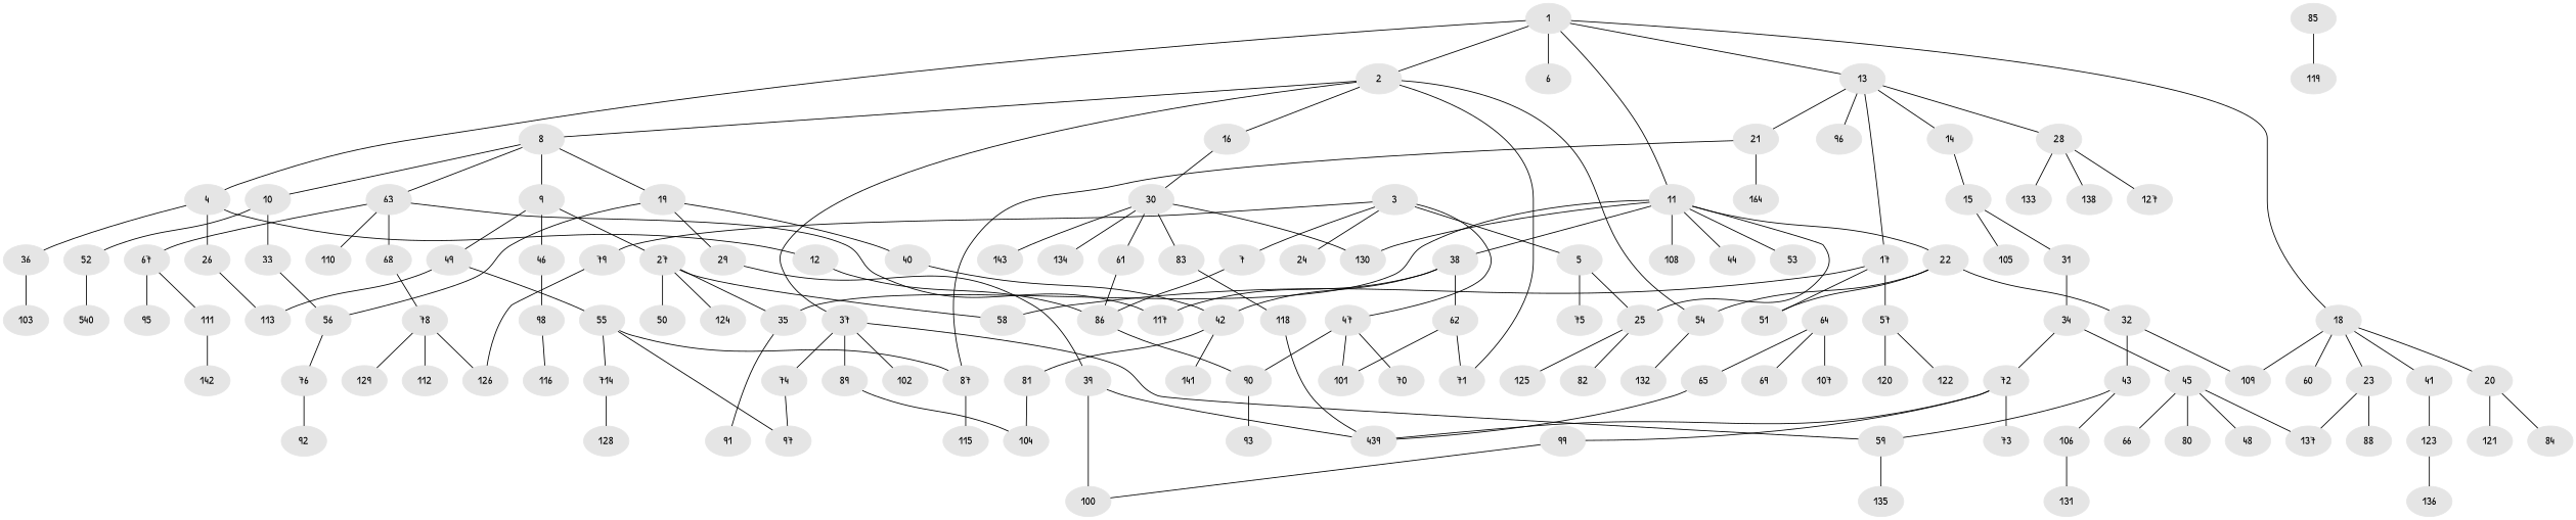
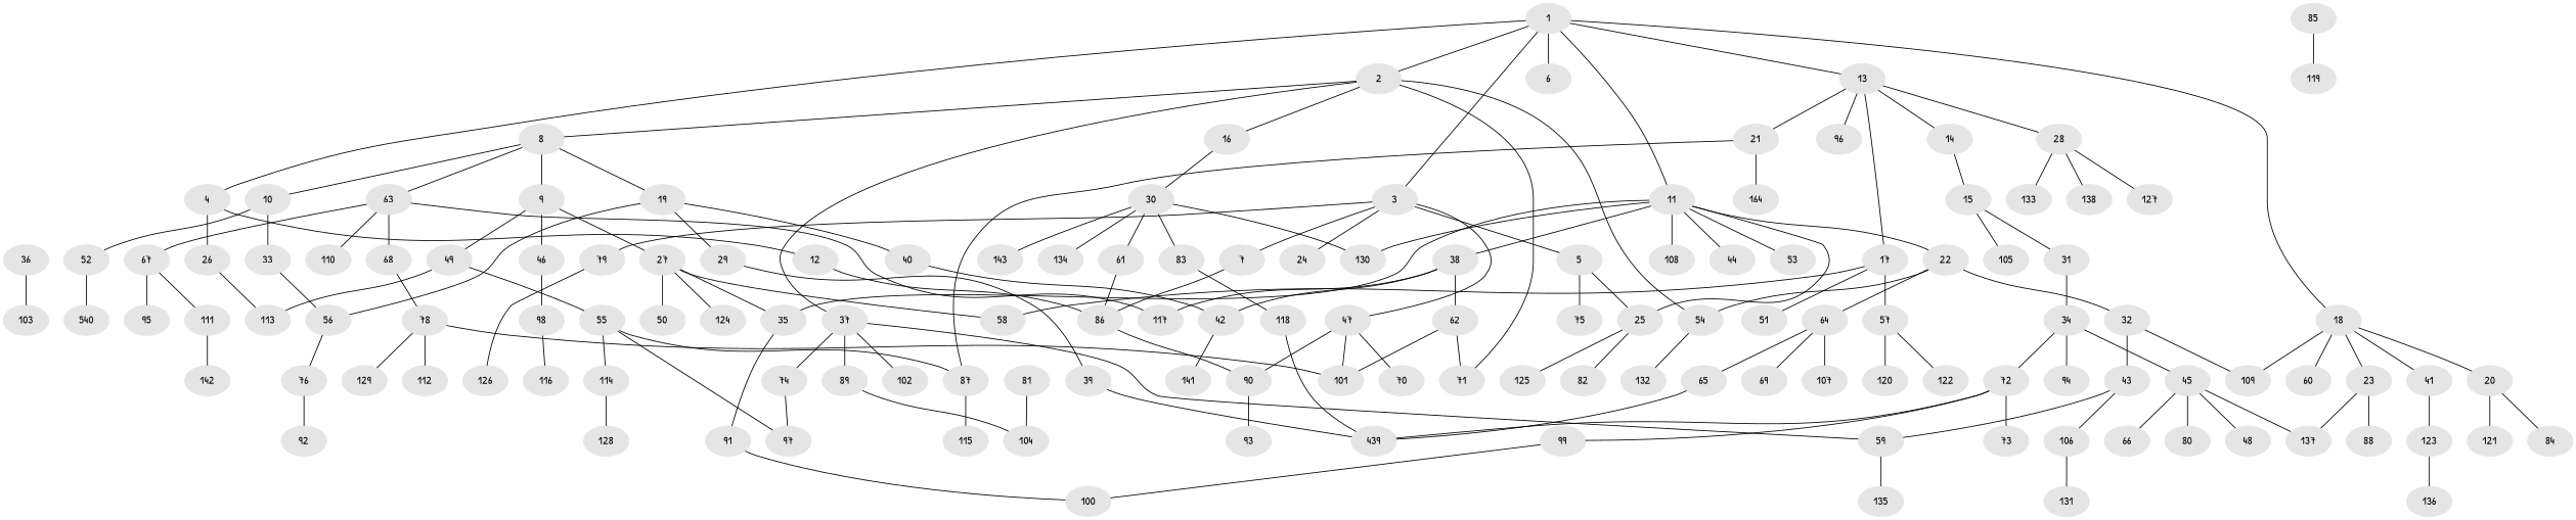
  graph {
    fontname="Patrick Hand"
    node [color=gray90 fontname="Patrick Hand" style=filled]
    edge [fontname="Patrick Hand"]
    1
    2
    3
    4
    6
    11
    13
    18
    8
    16
    37
    54
    71
    5
    7
    24
    47
    79
    12
    26
    36
    25
    22
    35
    38
    44
    53
    108
    130
    14
    17
    21
    28
    96
    20
    23
    41
    60
    109
    9
    10
    19
    63
    30
    59
    89
    102
    74
    132
    75
    86
    70
    90
    101
    126
    113
    103
    82
    125
    27
    46
    49
    33
    52
    29
    40
    56
    117
    67
    68
    110
    58
    50
    124
    98
    55
    n77 [label=540]
    32
    64
    91
    42
    62
    15
    51
    57
    87
    n87 [label=164]
    127
    133
    138
    31
    105
    34
    61
    83
    134
    143
    120
    122
    84
    121
    88
    137
    123
    39
    76
    115
    43
    65
    69
    107
    n112 [label=439]
    118
    45
    72
+   94
    106
    48
    66
    80
    73
    99
    100
    135
    104
    81
    141
    136
    131
    116
    93
    97
-   114 [label=714]
+   114
    128
    92
    95
    111
    78
    142
    112
    129
    85
    119
    1 -- 2
+   1 -- 3
    1 -- 4
    1 -- 6
    1 -- 11
    1 -- 13
    1 -- 18
    2 -- 8
    2 -- 16
    2 -- 37
    2 -- 54
    2 -- 71
    3 -- 5
    3 -- 7
    3 -- 24
    3 -- 47
    3 -- 79
    4 -- 12
    4 -- 26
-   4 -- 36
    11 -- 25
    11 -- 22
    11 -- 35
    11 -- 38
    11 -- 44
    11 -- 53
    11 -- 108
    11 -- 130
    13 -- 14
    13 -- 17
    13 -- 21
    13 -- 28
    13 -- 96
    18 -- 20
    18 -- 23
    18 -- 41
    18 -- 60
    18 -- 109
    8 -- 9
    8 -- 10
    8 -- 19
    8 -- 63
    16 -- 30
    37 -- 59
    37 -- 89
    37 -- 102
    37 -- 74
    54 -- 132
    5 -- 25
    5 -- 75
    7 -- 86
    47 -- 70
    47 -- 90
    47 -- 101
    79 -- 126
    12 -- 86
    26 -- 113
    36 -- 103
    25 -- 82
    25 -- 125
    22 -- 54
    22 -- 32
-   22 -- 51
+   22 -- 64
    35 -- 91
    38 -- 117
    38 -- 42
    38 -- 62
    14 -- 15
    17 -- 58
    17 -- 51
    17 -- 57
    21 -- 87
    21 -- n87
    28 -- 127
    28 -- 133
    28 -- 138
    20 -- 84
    20 -- 121
    23 -- 88
    23 -- 137
    41 -- 123
    9 -- 27
    9 -- 46
    9 -- 49
    10 -- 33
    10 -- 52
    19 -- 29
    19 -- 40
    19 -- 56
    63 -- 117
    63 -- 67
    63 -- 68
    63 -- 110
    30 -- 130
    30 -- 61
    30 -- 83
    30 -- 134
    30 -- 143
    59 -- 135
    89 -- 104
    74 -- 97
    86 -- 90
    90 -- 93
    27 -- 35
    27 -- 58
    27 -- 50
    27 -- 124
    46 -- 98
    49 -- 113
    49 -- 55
    33 -- 56
    52 -- n77
    29 -- 39
    40 -- 42
    56 -- 76
    67 -- 95
    67 -- 111
    68 -- 78
    98 -- 116
    55 -- 87
    55 -- 97
    55 -- 114
    32 -- 109
    32 -- 43
    64 -- 65
    64 -- 69
    64 -- 107
-   39 -- 100
-   42 -- 81
+   91 -- 100
    42 -- 141
    62 -- 71
    62 -- 101
    15 -- 31
    15 -- 105
    57 -- 120
    57 -- 122
    87 -- 115
    31 -- 34
    34 -- 45
    34 -- 72
+   34 -- 94
    61 -- 86
    83 -- 118
    123 -- 136
    39 -- n112
    76 -- 92
    43 -- 59
    43 -- 106
    65 -- n112
    118 -- n112
    45 -- 137
    45 -- 48
    45 -- 66
    45 -- 80
    72 -- n112
    72 -- 73
    72 -- 99
    106 -- 131
    99 -- 100
    81 -- 104
    114 -- 128
    111 -- 142
-   78 -- 126
+   78 -- 101
    78 -- 112
    78 -- 129
    85 -- 119
  }
